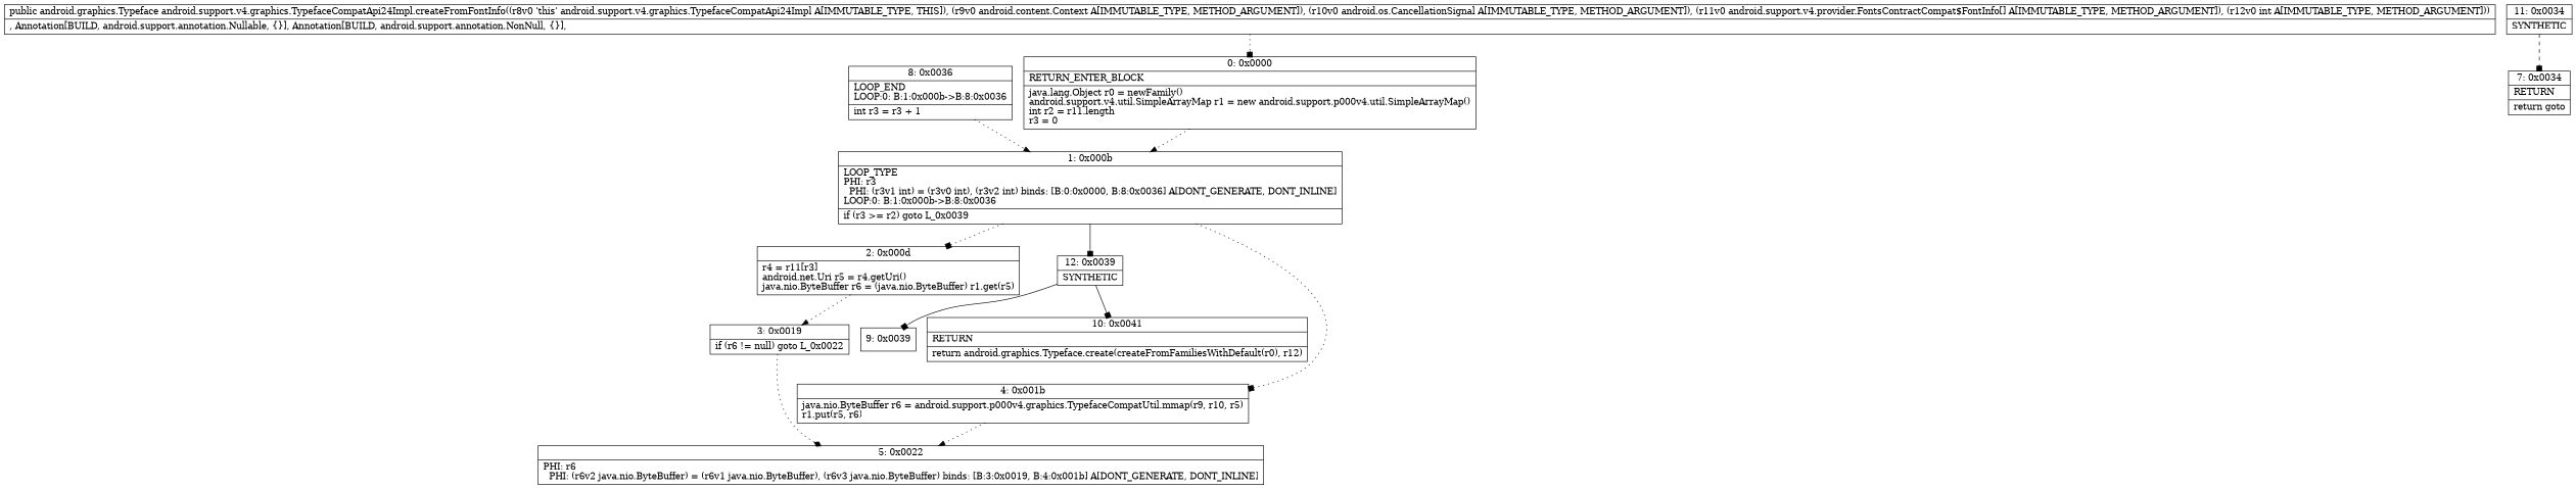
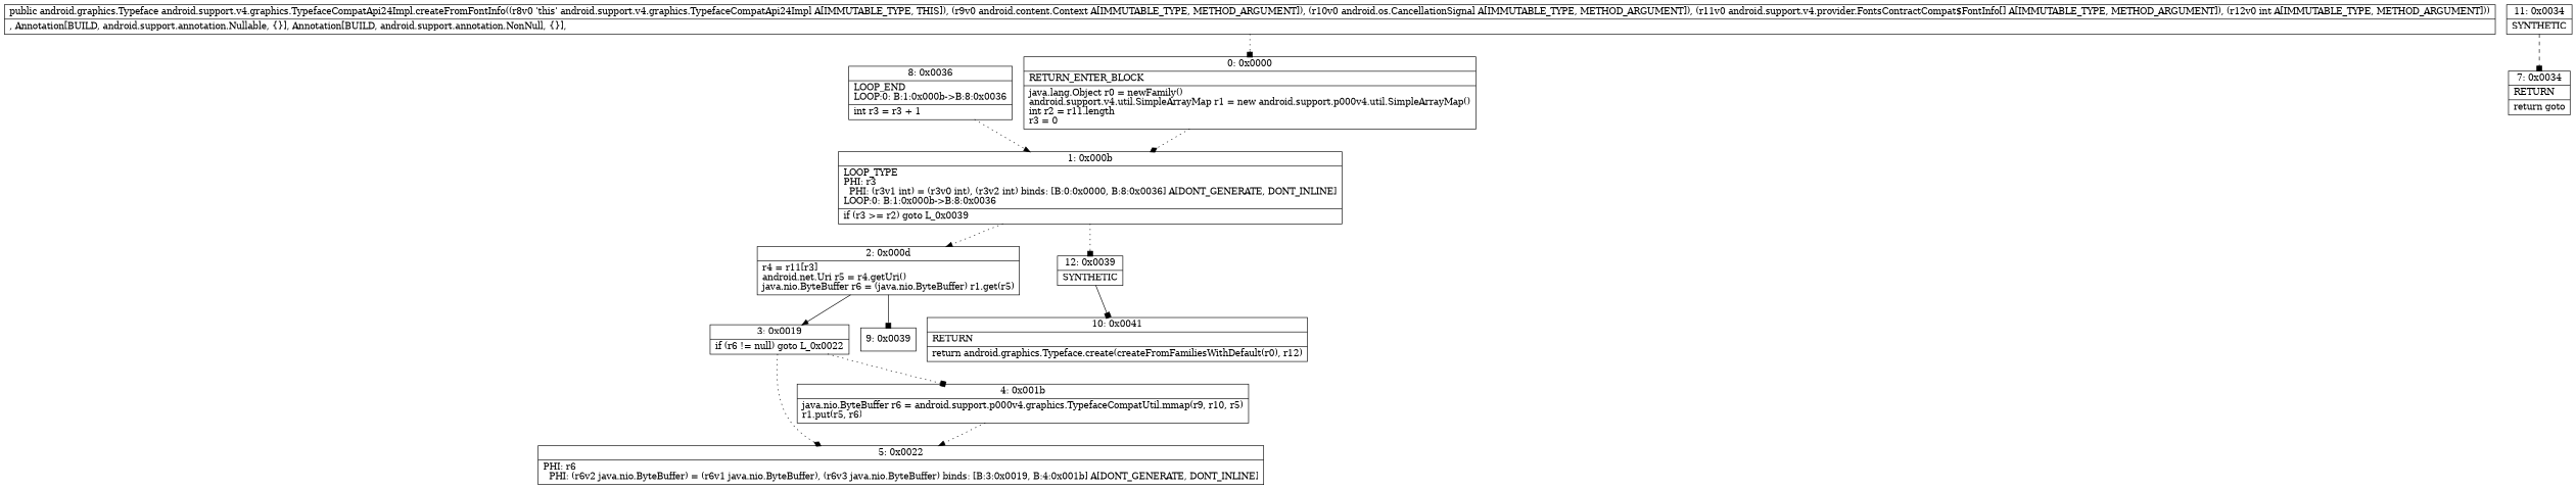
  digraph {
    node [shape=record]
    edge [arrowhead=box style=dotted]
    n1 [label="{0\:\ 0x0000|RETURN_ENTER_BLOCK\l|java.lang.Object r0 = newFamily()\landroid.support.v4.util.SimpleArrayMap r1 = new android.support.p000v4.util.SimpleArrayMap()\lint r2 = r11.length\lr3 = 0\l}"]
    n2 [label="{1\:\ 0x000b|LOOP_TYPE\lPHI: r3 \l  PHI: (r3v1 int) = (r3v0 int), (r3v2 int) binds: [B:0:0x0000, B:8:0x0036] A[DONT_GENERATE, DONT_INLINE]\lLOOP:0: B:1:0x000b\-\>B:8:0x0036\l|if (r3 \>= r2) goto L_0x0039\l}"]
    n3 [label="{2\:\ 0x000d|r4 = r11[r3]\landroid.net.Uri r5 = r4.getUri()\ljava.nio.ByteBuffer r6 = (java.nio.ByteBuffer) r1.get(r5)\l}"]
    n4 [label="{12\:\ 0x0039|SYNTHETIC\l}"]
    n5 [label="{3\:\ 0x0019|if (r6 != null) goto L_0x0022\l}"]
    n6 [label="{9\:\ 0x0039}"]
    n7 [label="{10\:\ 0x0041|RETURN\l|return android.graphics.Typeface.create(createFromFamiliesWithDefault(r0), r12)\l}"]
    n8 [label="{4\:\ 0x001b|java.nio.ByteBuffer r6 = android.support.p000v4.graphics.TypefaceCompatUtil.mmap(r9, r10, r5)\lr1.put(r5, r6)\l}"]
    n9 [label="{5\:\ 0x0022|PHI: r6 \l  PHI: (r6v2 java.nio.ByteBuffer) = (r6v1 java.nio.ByteBuffer), (r6v3 java.nio.ByteBuffer) binds: [B:3:0x0019, B:4:0x001b] A[DONT_GENERATE, DONT_INLINE]\l}"]
    n10 [label="{8\:\ 0x0036|LOOP_END\lLOOP:0: B:1:0x000b\-\>B:8:0x0036\l|int r3 = r3 + 1\l}"]
    n11 [label="{11\:\ 0x0034|SYNTHETIC\l}"]
    n12 [label="{7\:\ 0x0034|RETURN\l|return goto\l}"]
    n13 [label="{public android.graphics.Typeface android.support.v4.graphics.TypefaceCompatApi24Impl.createFromFontInfo((r8v0 'this' android.support.v4.graphics.TypefaceCompatApi24Impl A[IMMUTABLE_TYPE, THIS]), (r9v0 android.content.Context A[IMMUTABLE_TYPE, METHOD_ARGUMENT]), (r10v0 android.os.CancellationSignal A[IMMUTABLE_TYPE, METHOD_ARGUMENT]), (r11v0 android.support.v4.provider.FontsContractCompat$FontInfo[] A[IMMUTABLE_TYPE, METHOD_ARGUMENT]), (r12v0 int A[IMMUTABLE_TYPE, METHOD_ARGUMENT]))  | , Annotation[BUILD, android.support.annotation.Nullable, \{\}], Annotation[BUILD, android.support.annotation.NonNull, \{\}], \l}"]
-   n1 -> n2 [arrowhead=normal]
-   n2 -> n3
-   n2 -> n4 [style=solid]
-   n3 -> n5 [arrowhead=normal]
-   n4 -> n6 [style=solid]
+   n1 -> n2 [arrowhead=diamond]
+   n2 -> n3 [arrowhead=normal]
+   n2 -> n4
+   n3 -> n5 [arrowhead=normal style=solid]
+   n3 -> n6 [style=solid]
    n4 -> n7 [style=solid]
-   n2 -> n8
+   n5 -> n8
    n5 -> n9 [arrowhead=diamond]
    n8 -> n9 [arrowhead=normal]
    n10 -> n2 [arrowhead=normal]
    n11 -> n12 [style=dashed]
    n13 -> n1
  }
